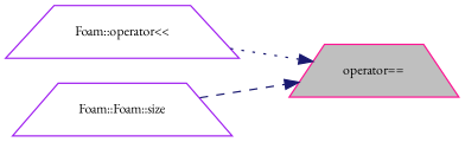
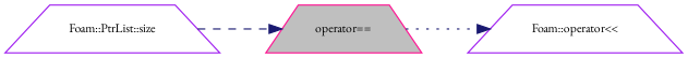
  digraph {
    fontname="EB Garamond"
    rankdir=LR
    node [color=purple fontname="EB Garamond" fontsize=10 shape=trapezium]
    edge [color=midnightblue fontname="EB Garamond" fontsize=10 labelfontname=Helvetica labelfontsize=10]
    n1 [color=deeppink fillcolor=grey75 fontcolor=black height=0.2 label="operator==" style=filled width=0.4]
    n2 [height=0.2 label="Foam::operator\<\<" width=0.4]
-   n3 [height=0.2 label="Foam::Foam::size" width=0.4]
-   n2 -> n1 [style=dotted]
+   n3 [height=0.2 label="Foam::PtrList::size" width=0.4]
+   n1 -> n2 [style=dotted]
    n3 -> n1 [style=dashed]
  }
